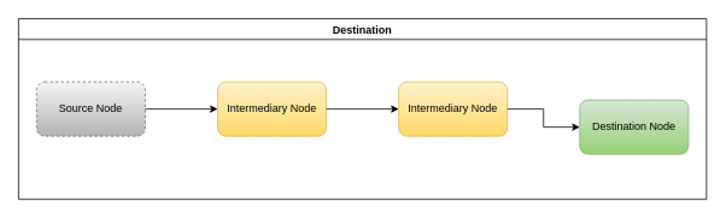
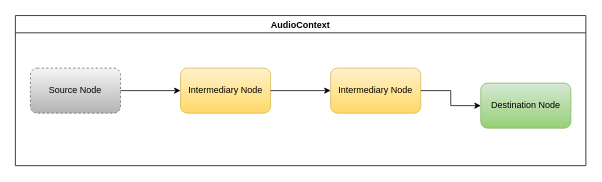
  <mxCell id="0" />
  <mxCell id="1" parent="0" />
- <mxCell id="2" value="Destination" style="swimlane;" parent="1" vertex="1"><mxGeometry x="20" y="20" width="760" height="200" as="geometry" /></mxCell>
+ <mxCell id="2" value="AudioContext" style="swimlane;" parent="1" vertex="1"><mxGeometry x="20" y="20" width="760" height="200" as="geometry" /></mxCell>
  <mxCell id="3" value="Source Node" style="rounded=1;whiteSpace=wrap;html=1;fillColor=#f5f5f5;gradientColor=#b3b3b3;strokeColor=#666666;dashed=1;" parent="2" vertex="1"><mxGeometry x="20" y="70" width="120" height="60" as="geometry" /></mxCell>
  <mxCell id="4" value="Intermediary Node" style="rounded=1;whiteSpace=wrap;html=1;fillColor=#fff2cc;gradientColor=#ffd966;strokeColor=#d6b656;" parent="2" vertex="1"><mxGeometry x="220" y="70" width="120" height="60" as="geometry" /></mxCell>
  <mxCell id="5" value="" style="edgeStyle=orthogonalEdgeStyle;rounded=0;orthogonalLoop=1;jettySize=auto;html=1;" parent="2" source="3" target="4" edge="1"><mxGeometry relative="1" as="geometry" /></mxCell>
  <mxCell id="6" value="Intermediary Node" style="whiteSpace=wrap;html=1;rounded=1;fillColor=#fff2cc;gradientColor=#ffd966;strokeColor=#d6b656;" parent="2" vertex="1"><mxGeometry x="420" y="70" width="120" height="60" as="geometry" /></mxCell>
  <mxCell id="7" value="" style="edgeStyle=orthogonalEdgeStyle;rounded=0;orthogonalLoop=1;jettySize=auto;html=1;" parent="2" source="4" target="6" edge="1"><mxGeometry relative="1" as="geometry" /></mxCell>
  <mxCell id="8" value="Destination Node" style="whiteSpace=wrap;html=1;rounded=1;fillColor=#d5e8d4;gradientColor=#97d077;strokeColor=#82b366;" parent="2" vertex="1"><mxGeometry x="620" y="90" width="120" height="60" as="geometry" /></mxCell>
  <mxCell id="9" value="" style="edgeStyle=orthogonalEdgeStyle;rounded=0;orthogonalLoop=1;jettySize=auto;html=1;" parent="2" source="6" target="8" edge="1"><mxGeometry relative="1" as="geometry" /></mxCell>
